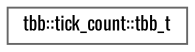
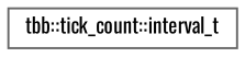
  digraph {
    rankdir=LR
    fontname=Oswald
-   n1 [color=grey40 fillcolor=white fontname=Oswald fontsize=10 height=0.2 label="tbb::tick_count::tbb_t" shape=box style=filled width=0.4]
+   n1 [color=grey40 fillcolor=white fontname=Oswald fontsize=10 height=0.2 label="tbb::tick_count::interval_t" shape=box style=filled width=0.4]
  }
